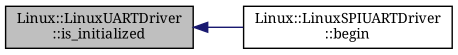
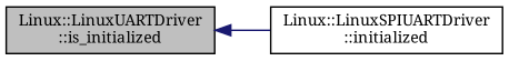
  digraph {
    rankdir=LR
    fontname="Noto Serif"
    node [color=black fontname="Noto Serif" fontsize=10 shape=record style=filled]
    n1 [fillcolor=grey75 fontcolor=black height=0.2 label="Linux::LinuxUARTDriver\l::is_initialized" width=0.4]
-   n2 [fillcolor=white height=0.2 label="Linux::LinuxSPIUARTDriver\l::begin" width=0.4]
+   n2 [fillcolor=white height=0.2 label="Linux::LinuxSPIUARTDriver\l::initialized" width=0.4]
    n1 -> n2 [color=midnightblue dir=back fontname="Noto Serif" fontsize=10 labelfontname=Helvetica labelfontsize=10 style=solid]
  }
